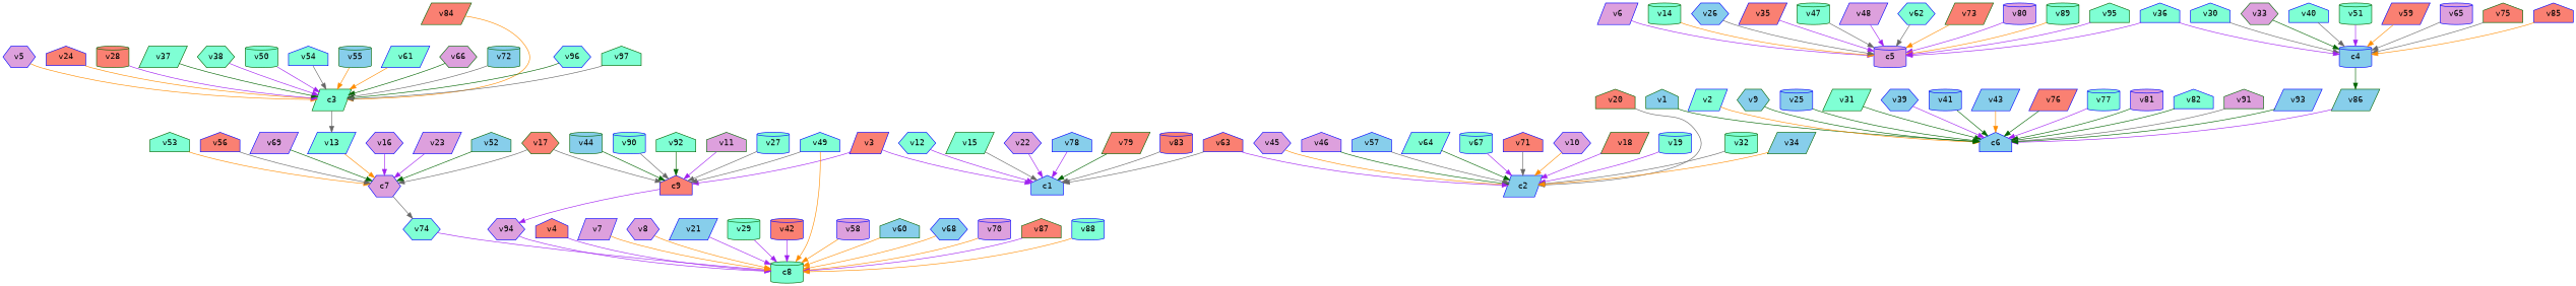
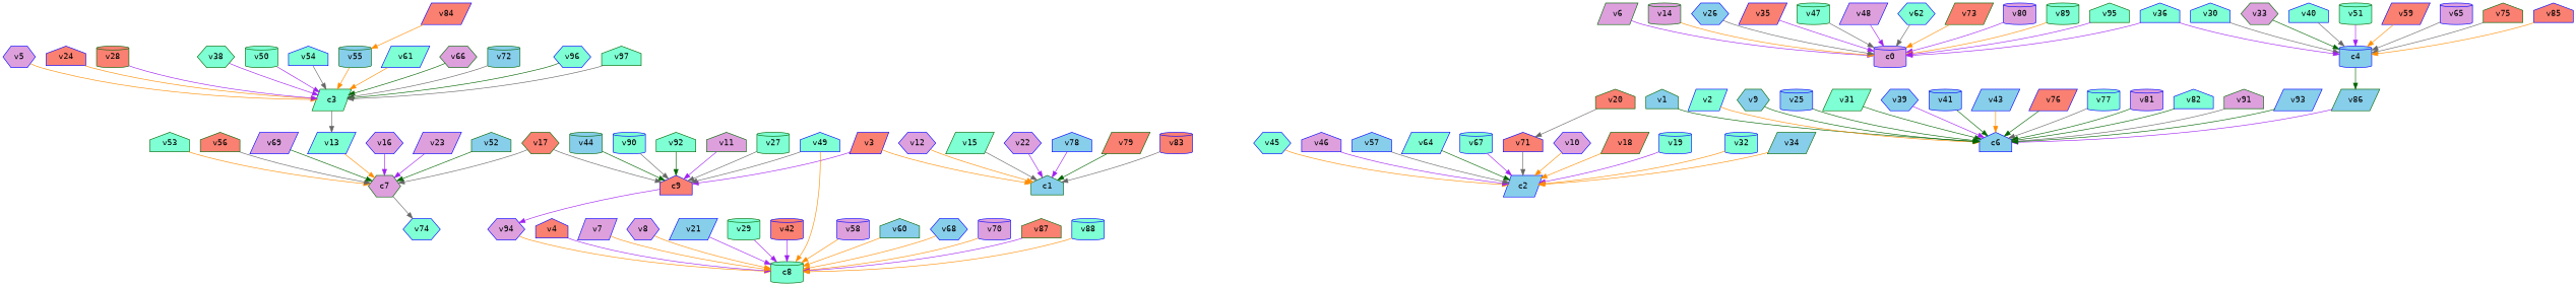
  strict digraph {
    fontname="DejaVu Sans Mono"
    node [color=blue fillcolor=aquamarine fontname="DejaVu Sans Mono" shape=house style=filled]
    edge [color=darkorange fontname="DejaVu Sans Mono" weight=1]
    c3 [color=darkgreen shape=parallelogram]
    v13 [shape=parallelogram]
-   c7 [fillcolor=plum shape=hexagon]
+   c7 [color=darkgreen fillcolor=plum shape=hexagon]
    c4 [fillcolor=skyblue shape=cylinder]
    v86 [color=darkgreen fillcolor=skyblue shape=parallelogram]
    c6 [fillcolor=skyblue]
    v74 [shape=hexagon]
    c8 [color=darkgreen shape=cylinder]
    c9 [fillcolor=salmon]
    v94 [fillcolor=plum shape=hexagon]
    v1 [color=darkgreen fillcolor=skyblue]
    v2 [shape=parallelogram]
    v3 [fillcolor=salmon shape=parallelogram]
-   c1 [fillcolor=skyblue]
+   c1 [color=darkgreen fillcolor=skyblue]
    v4 [fillcolor=salmon]
    v5 [fillcolor=plum shape=hexagon]
-   v6 [fillcolor=plum shape=parallelogram]
-   c5 [fillcolor=plum shape=cylinder]
+   v6 [color=darkgreen fillcolor=plum shape=parallelogram]
+   c5 [fillcolor=plum shape=cylinder label=c0]
    v7 [fillcolor=plum shape=parallelogram]
    v8 [fillcolor=plum shape=hexagon]
    v9 [color=darkgreen fillcolor=skyblue shape=hexagon]
    v10 [fillcolor=plum shape=hexagon]
    c2 [fillcolor=skyblue shape=parallelogram]
    v11 [color=darkgreen fillcolor=plum]
-   v12 [shape=hexagon]
-   v14 [color=darkgreen shape=cylinder]
+   v12 [fillcolor=plum shape=hexagon]
+   v14 [color=darkgreen fillcolor=plum shape=cylinder]
    v15 [color=darkgreen shape=parallelogram]
    v16 [fillcolor=plum shape=hexagon]
    v17 [color=darkgreen fillcolor=salmon shape=hexagon]
    v18 [color=darkgreen fillcolor=salmon shape=parallelogram]
    v19 [shape=cylinder]
    v20 [color=darkgreen fillcolor=salmon]
    v21 [fillcolor=skyblue shape=parallelogram]
    v22 [fillcolor=plum shape=hexagon]
    v23 [fillcolor=plum shape=parallelogram]
    v24 [fillcolor=salmon]
    v25 [fillcolor=skyblue shape=cylinder]
    v26 [fillcolor=skyblue shape=hexagon]
-   v27 [shape=cylinder]
+   v27 [color=darkgreen shape=cylinder]
    v28 [color=darkgreen fillcolor=salmon shape=cylinder]
    v29 [color=darkgreen shape=cylinder]
    v30
    v31 [color=darkgreen shape=parallelogram]
-   v32 [color=darkgreen shape=cylinder]
+   v32 [shape=cylinder]
    v33 [color=darkgreen fillcolor=plum shape=hexagon]
    v34 [color=darkgreen fillcolor=skyblue shape=parallelogram]
    v35 [fillcolor=salmon shape=parallelogram]
    v36
-   v37 [color=darkgreen shape=parallelogram]
    v38 [color=darkgreen shape=hexagon]
    v39 [fillcolor=skyblue shape=hexagon]
    v40
    v41 [fillcolor=skyblue shape=cylinder]
    v42 [fillcolor=salmon shape=cylinder]
    v43 [fillcolor=skyblue shape=parallelogram]
    v44 [color=darkgreen fillcolor=skyblue shape=cylinder]
-   v45 [fillcolor=plum shape=hexagon]
+   v45 [shape=hexagon]
    v46 [fillcolor=plum]
    v47 [color=darkgreen shape=cylinder]
    v48 [fillcolor=plum shape=parallelogram]
    v49
    v50 [color=darkgreen shape=cylinder]
    v51 [color=darkgreen shape=cylinder]
    v52 [color=darkgreen fillcolor=skyblue]
    v53 [color=darkgreen]
    v54
    v55 [color=darkgreen fillcolor=skyblue shape=cylinder]
-   v56 [fillcolor=salmon]
+   v56 [color=darkgreen fillcolor=salmon]
    v57 [fillcolor=skyblue]
    v58 [fillcolor=plum shape=cylinder]
    v59 [fillcolor=salmon shape=parallelogram]
    v60 [color=darkgreen fillcolor=skyblue]
    v61 [shape=parallelogram]
    v62 [shape=hexagon]
-   v63 [fillcolor=salmon]
    v64 [shape=parallelogram]
    v65 [fillcolor=plum shape=cylinder]
    v66 [color=darkgreen fillcolor=plum shape=hexagon]
    v67 [shape=cylinder]
    v68 [fillcolor=skyblue shape=hexagon]
    v69 [fillcolor=plum shape=parallelogram]
    v70 [fillcolor=plum shape=cylinder]
    v71 [fillcolor=salmon]
    v72 [color=darkgreen fillcolor=skyblue shape=cylinder]
    v73 [color=darkgreen fillcolor=salmon shape=parallelogram]
    v75 [color=darkgreen fillcolor=salmon]
    v76 [fillcolor=salmon shape=parallelogram]
    v77 [shape=cylinder]
    v78 [fillcolor=skyblue]
    v79 [color=darkgreen fillcolor=salmon shape=parallelogram]
    v80 [fillcolor=plum shape=cylinder]
    v81 [fillcolor=plum shape=cylinder]
    v82
    v83 [fillcolor=salmon shape=cylinder]
-   v84 [color=darkgreen fillcolor=salmon shape=parallelogram]
+   v84 [fillcolor=salmon shape=parallelogram]
    v85 [fillcolor=salmon]
    v87 [color=darkgreen fillcolor=salmon]
    v88 [shape=cylinder]
    v89 [color=darkgreen shape=cylinder]
    v90 [shape=cylinder]
    v91 [color=darkgreen fillcolor=plum]
    v92 [color=darkgreen]
    v93 [fillcolor=skyblue shape=parallelogram]
    v95 [color=darkgreen]
    v96 [shape=hexagon]
    v97 [color=darkgreen]
    c3 -> v13 [color=gray40]
    v13 -> c7
    c7 -> v74 [color=gray40]
    c4 -> v86 [color=darkgreen]
    v86 -> c6 [color=purple]
-   v74 -> c8 [color=purple]
    c9 -> v94 [color=purple]
-   v94 -> c8 [color=purple]
+   v94 -> c8
    v1 -> c6 [color=darkgreen]
    v2 -> c6
    v3 -> c9 [color=purple]
-   v3 -> c1 [color=purple]
+   v3 -> c1
    v4 -> c8 [color=purple]
    v5 -> c3
    v6 -> c5 [color=purple]
    v7 -> c8
    v8 -> c8
    v9 -> c6 [color=darkgreen]
    v10 -> c2
    v11 -> c9 [color=purple]
-   v12 -> c1 [color=purple]
+   v12 -> c1
    v14 -> c5
    v15 -> c1 [color=gray40]
    v16 -> c7 [color=purple]
    v17 -> c7 [color=gray40]
    v17 -> c9 [color=gray40]
-   v18 -> c2 [color=purple]
+   v18 -> c2
    v19 -> c2 [color=purple]
-   v20 -> c2 [color=gray40]
+   v20 -> v71 [color=gray40]
    v21 -> c8 [color=purple]
    v22 -> c1 [color=purple]
    v23 -> c7 [color=purple]
    v24 -> c3
    v25 -> c6 [color=darkgreen]
    v26 -> c5 [color=gray40]
    v27 -> c9 [color=gray40]
    v28 -> c3 [color=purple]
    v29 -> c8 [color=purple]
    v30 -> c4 [color=gray40]
    v31 -> c6 [color=darkgreen]
-   v32 -> c2 [color=gray40]
+   v32 -> c2
    v33 -> c4 [color=darkgreen]
    v34 -> c2
    v35 -> c5 [color=purple]
    v36 -> c4 [color=purple]
    v36 -> c5 [color=purple]
-   v37 -> c3 [color=darkgreen]
    v38 -> c3 [color=purple]
    v39 -> c6 [color=purple]
    v40 -> c4 [color=gray40]
    v41 -> c6 [color=darkgreen]
    v42 -> c8 [color=purple]
    v43 -> c6
    v44 -> c9 [color=darkgreen]
    v45 -> c2
-   v46 -> c2 [color=darkgreen]
+   v46 -> c2 [color=purple]
    v47 -> c5 [color=gray40]
    v48 -> c5 [color=purple]
    v49 -> c8
    v49 -> c9 [color=gray40]
    v50 -> c3 [color=purple]
    v51 -> c4 [color=purple]
    v52 -> c7 [color=darkgreen]
    v53 -> c7
    v54 -> c3 [color=gray40]
    v55 -> c3
    v56 -> c7 [color=gray40]
    v57 -> c2 [color=gray40]
    v58 -> c8
    v59 -> c4
    v60 -> c8
    v61 -> c3
    v62 -> c5 [color=gray40]
-   v63 -> c1 [color=gray40]
-   v63 -> c2 [color=purple]
    v64 -> c2 [color=darkgreen]
    v65 -> c4 [color=gray40]
    v66 -> c3 [color=darkgreen]
    v67 -> c2 [color=purple]
    v68 -> c8
    v69 -> c7 [color=darkgreen]
    v70 -> c8
    v71 -> c2 [color=gray40]
    v72 -> c3 [color=gray40]
    v73 -> c5
    v75 -> c4 [color=gray40]
    v76 -> c6 [color=darkgreen]
-   v77 -> c6 [color=purple]
+   v77 -> c6 [color=gray40]
    v78 -> c1 [color=purple]
    v79 -> c1 [color=darkgreen]
    v80 -> c5 [color=purple]
    v81 -> c6 [color=darkgreen]
    v82 -> c6 [color=darkgreen]
    v83 -> c1 [color=gray40]
-   v84 -> c3
+   v84 -> v55
    v85 -> c4
    v87 -> c8 [color=purple]
    v88 -> c8
    v89 -> c5
    v90 -> c9 [color=gray40]
    v91 -> c6 [color=gray40]
    v92 -> c9 [color=darkgreen]
    v93 -> c6 [color=darkgreen]
    v95 -> c5 [color=purple]
    v96 -> c3 [color=darkgreen]
    v97 -> c3 [color=gray40]
  }
